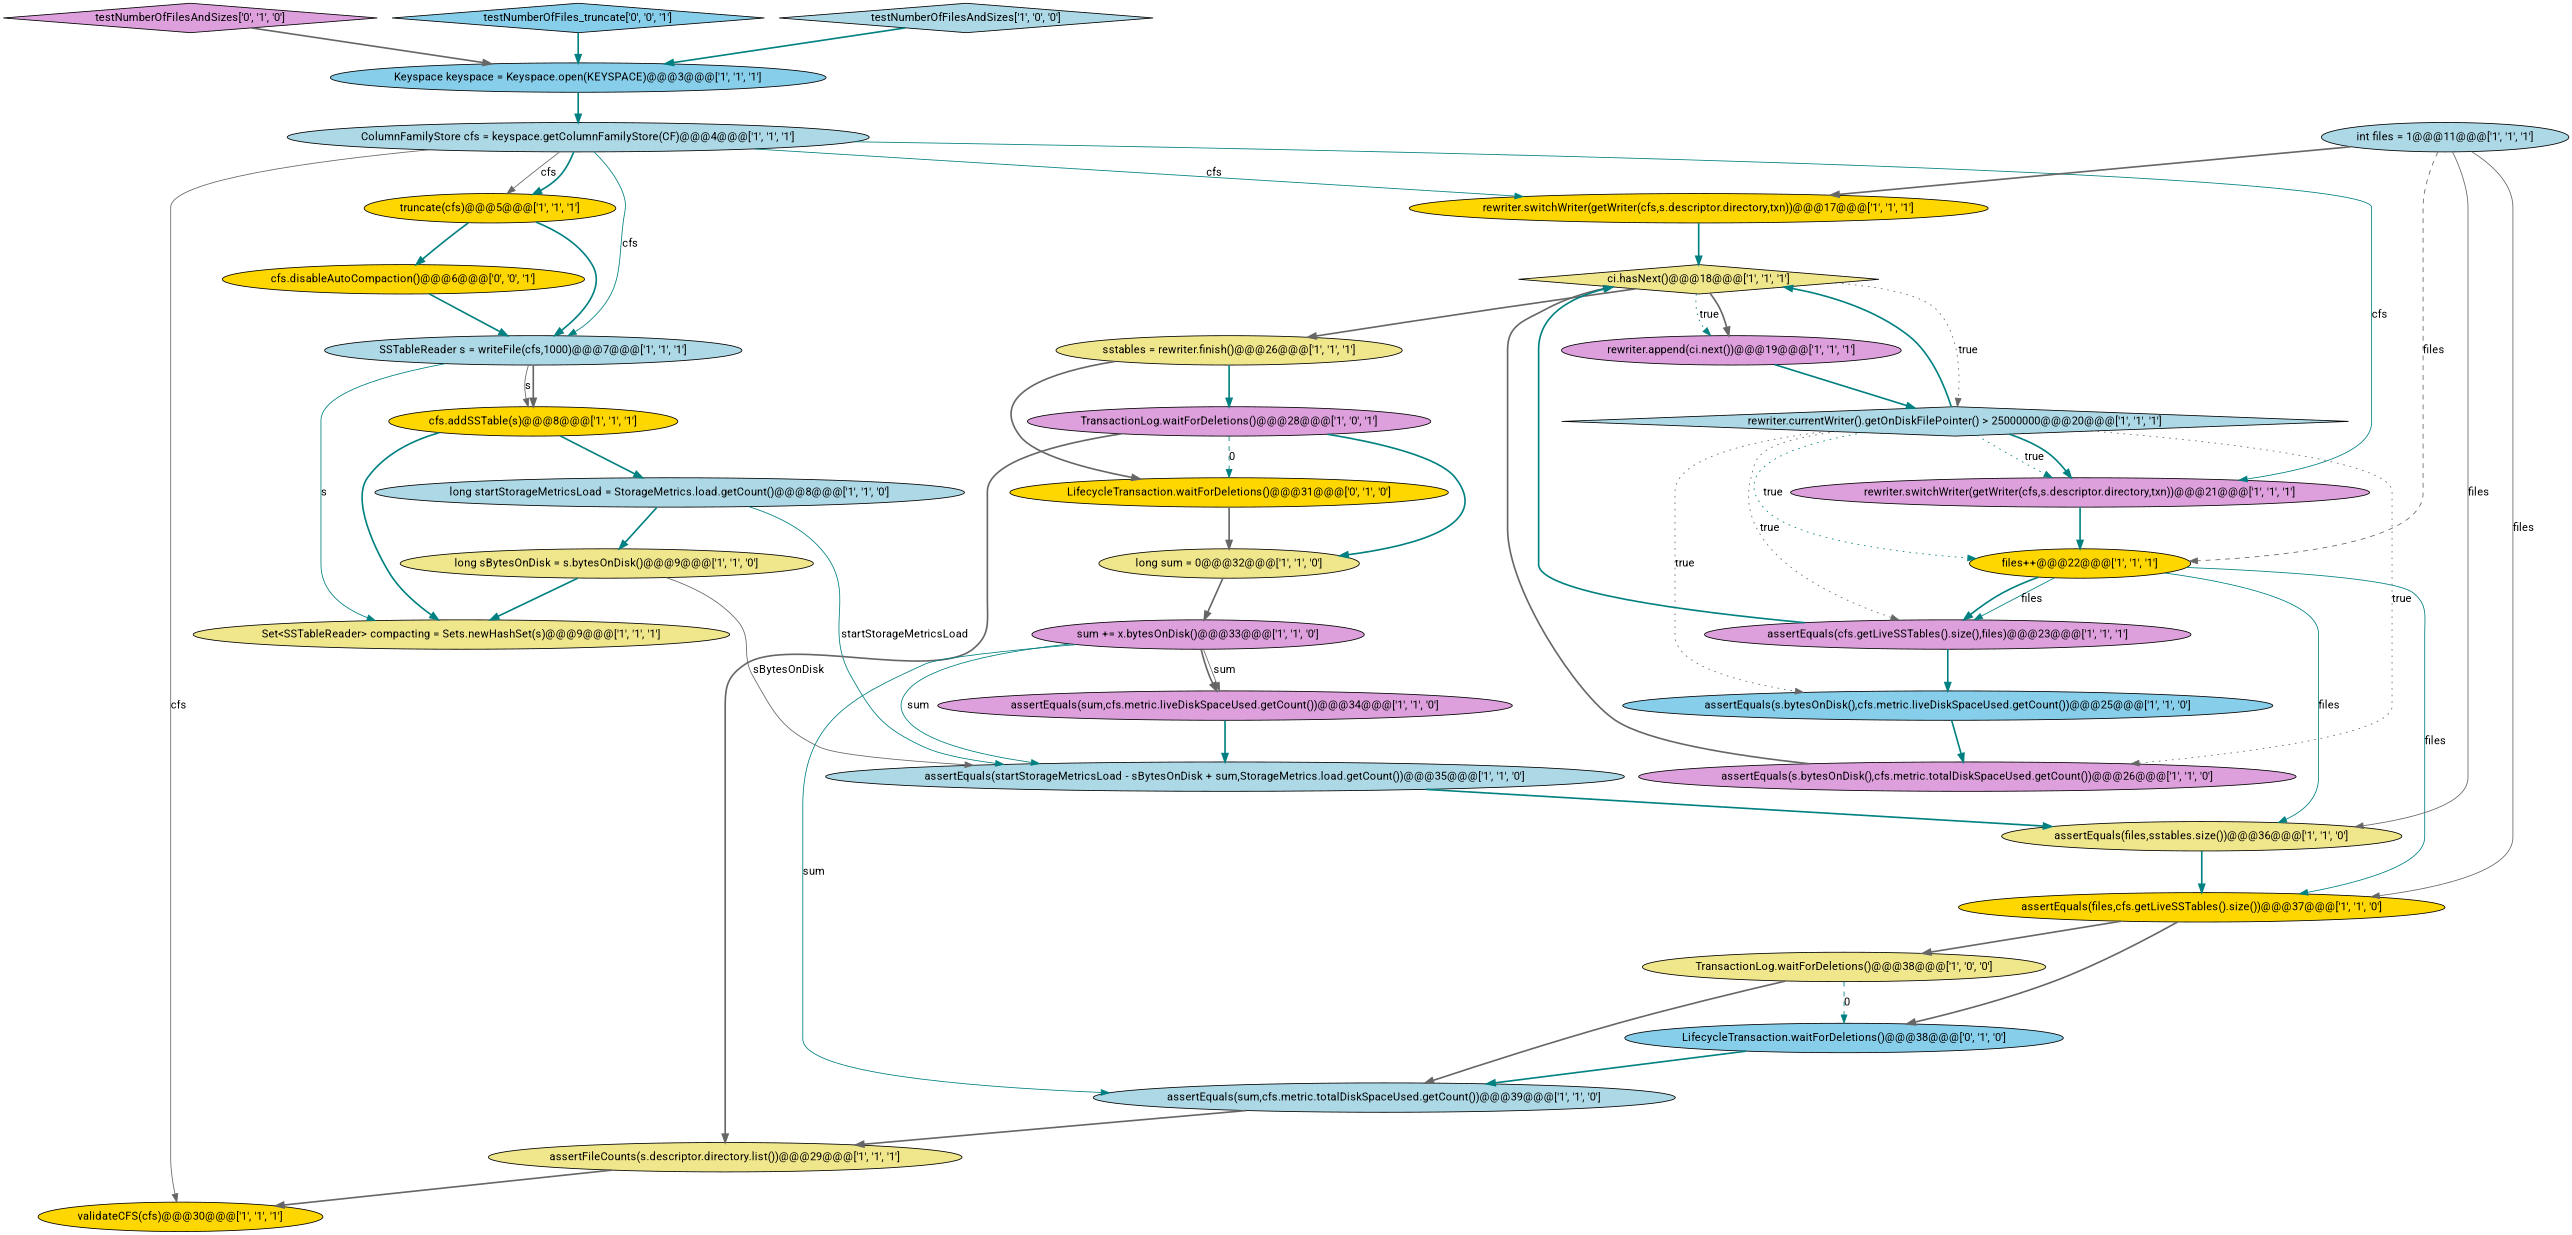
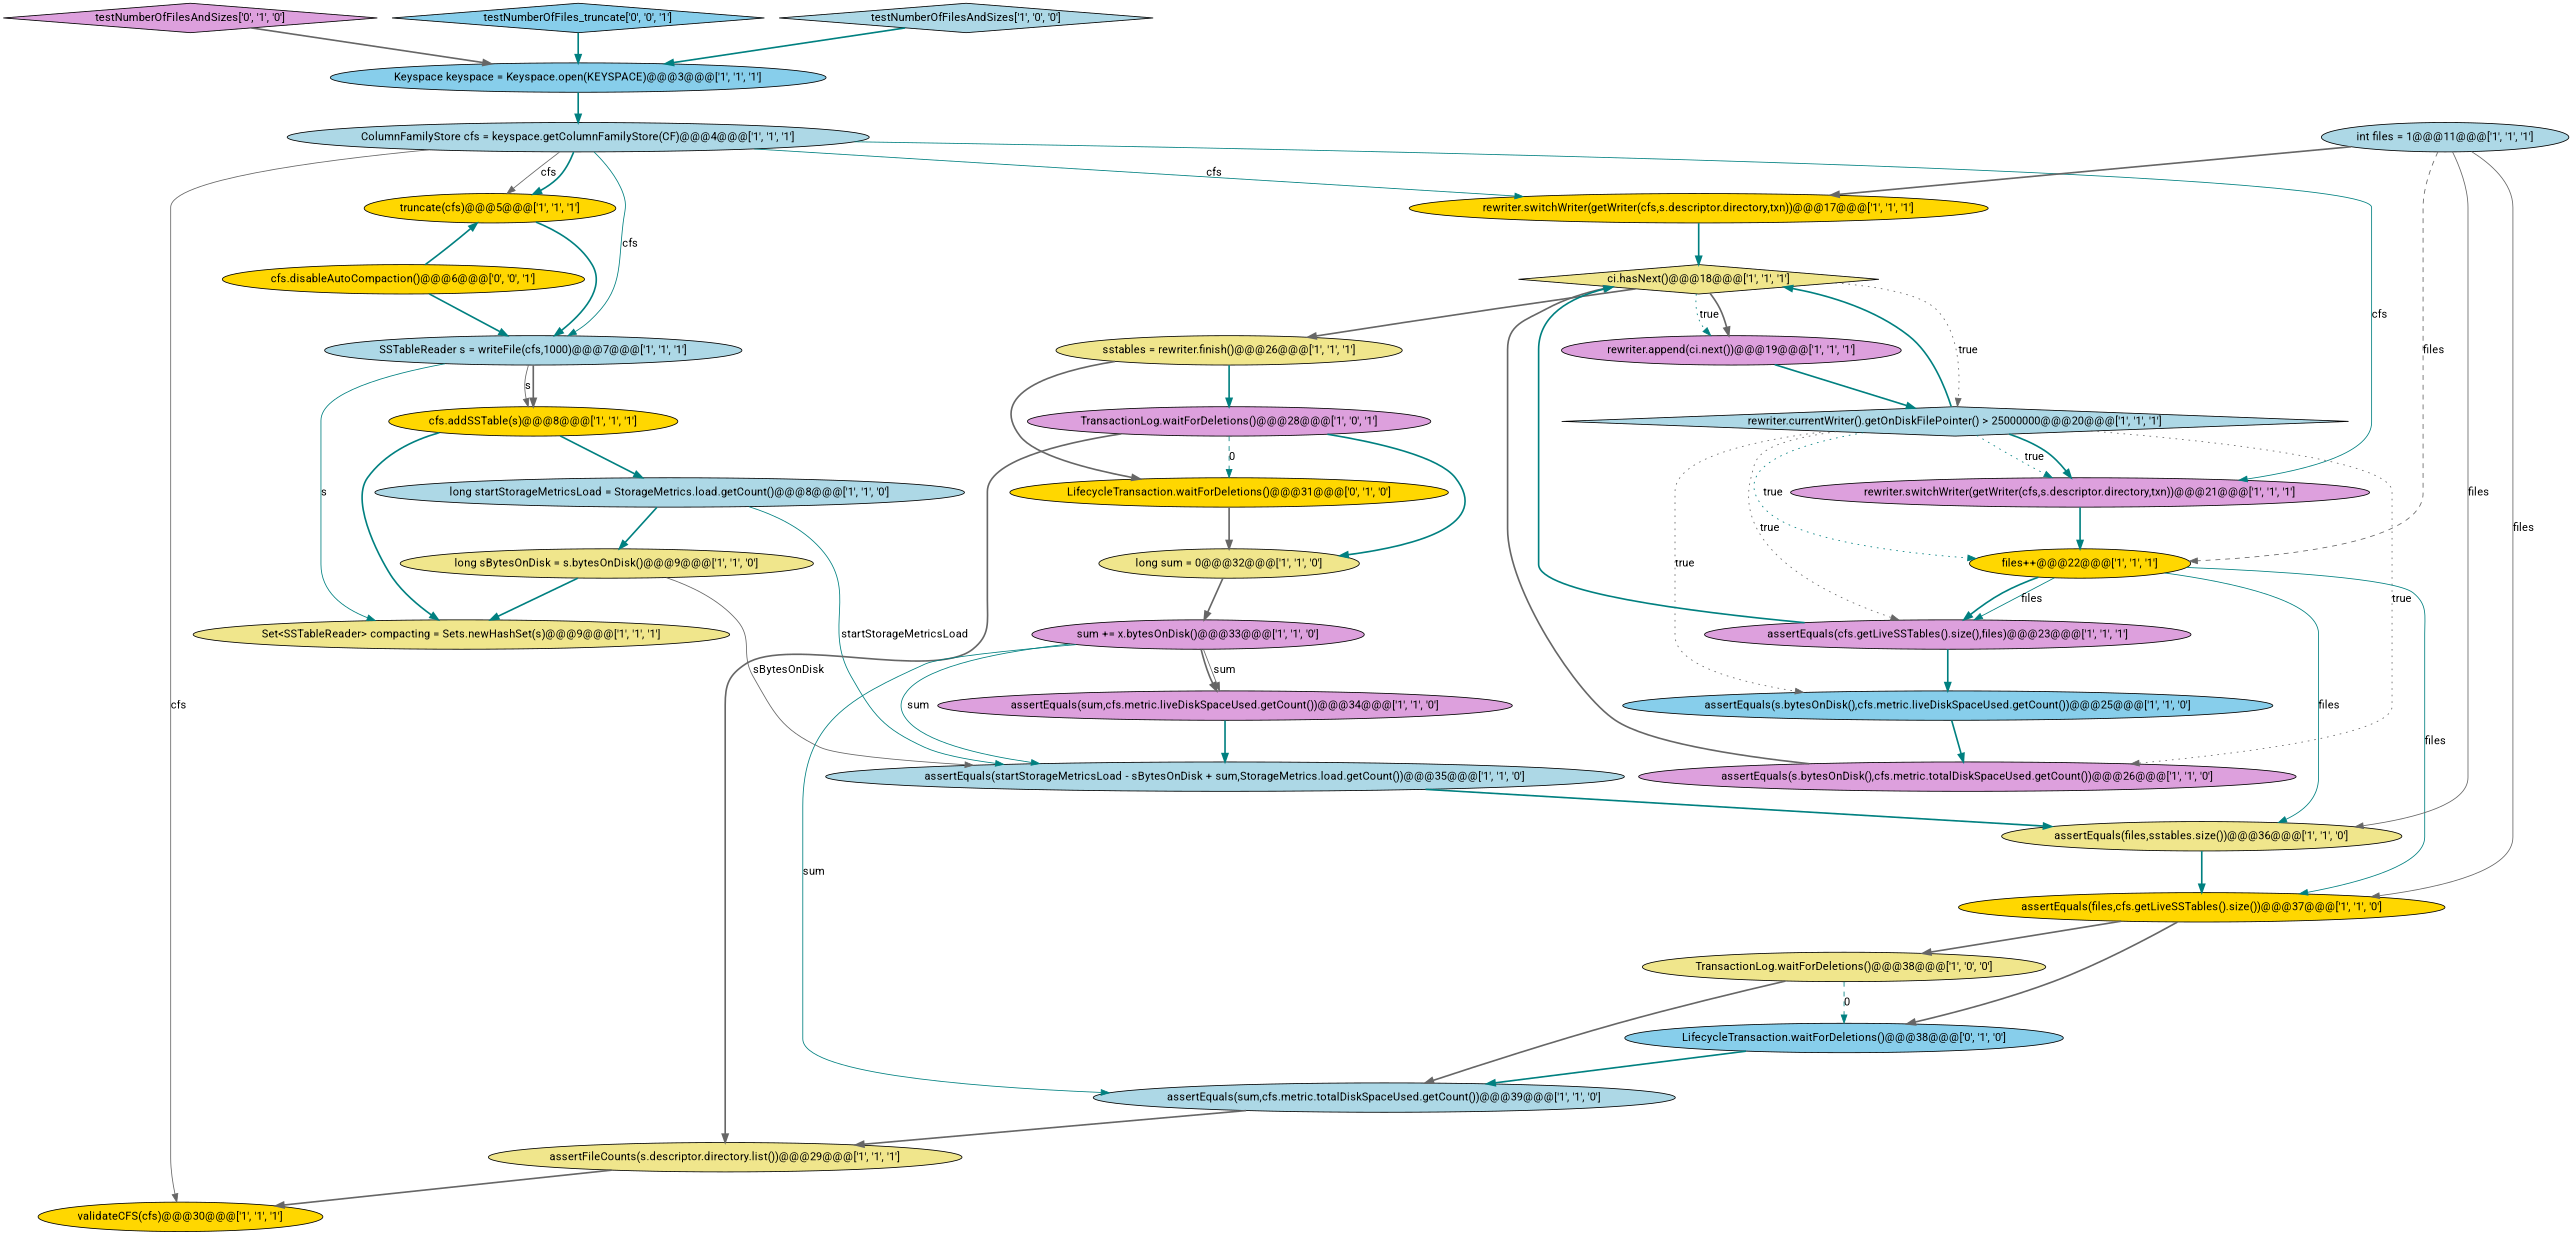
  digraph {
    fontname=Roboto
    node [fillcolor=gold fontname=Roboto shape=ellipse style=filled]
    edge [color=teal fontname=Roboto style=bold]
    n1 [label="cfs.addSSTable(s)@@@8@@@['1', '1', '1']"]
    n2 [fillcolor=lightblue label="long startStorageMetricsLoad = StorageMetrics.load.getCount()@@@8@@@['1', '1', '0']"]
    n3 [fillcolor=khaki label="Set<SSTableReader> compacting = Sets.newHashSet(s)@@@9@@@['1', '1', '1']"]
    n4 [fillcolor=lightblue label="assertEquals(startStorageMetricsLoad - sBytesOnDisk + sum,StorageMetrics.load.getCount())@@@35@@@['1', '1', '0']"]
    n5 [fillcolor=khaki label="long sBytesOnDisk = s.bytesOnDisk()@@@9@@@['1', '1', '0']"]
    n6 [label="rewriter.switchWriter(getWriter(cfs,s.descriptor.directory,txn))@@@17@@@['1', '1', '1']"]
    n7 [fillcolor=khaki label="ci.hasNext()@@@18@@@['1', '1', '1']" shape=diamond]
    n8 [fillcolor=khaki label="sstables = rewriter.finish()@@@26@@@['1', '1', '1']"]
    n9 [fillcolor=plum label="rewriter.append(ci.next())@@@19@@@['1', '1', '1']"]
    n10 [fillcolor=lightblue label="rewriter.currentWriter().getOnDiskFilePointer() > 25000000@@@20@@@['1', '1', '1']" shape=diamond]
    n11 [label="truncate(cfs)@@@5@@@['1', '1', '1']"]
    n12 [fillcolor=lightblue label="SSTableReader s = writeFile(cfs,1000)@@@7@@@['1', '1', '1']"]
    n13 [label="cfs.disableAutoCompaction()@@@6@@@['0', '0', '1']"]
    n14 [label="validateCFS(cfs)@@@30@@@['1', '1', '1']"]
    n15 [fillcolor=plum label="TransactionLog.waitForDeletions()@@@28@@@['1', '0', '1']"]
    n16 [label="LifecycleTransaction.waitForDeletions()@@@31@@@['0', '1', '0']"]
    n17 [fillcolor=plum label="rewriter.switchWriter(getWriter(cfs,s.descriptor.directory,txn))@@@21@@@['1', '1', '1']"]
    n18 [fillcolor=plum label="assertEquals(s.bytesOnDisk(),cfs.metric.totalDiskSpaceUsed.getCount())@@@26@@@['1', '1', '0']"]
    n19 [label="files++@@@22@@@['1', '1', '1']"]
    n20 [fillcolor=plum label="assertEquals(cfs.getLiveSSTables().size(),files)@@@23@@@['1', '1', '1']"]
    n21 [fillcolor=skyblue label="assertEquals(s.bytesOnDisk(),cfs.metric.liveDiskSpaceUsed.getCount())@@@25@@@['1', '1', '0']"]
    n22 [fillcolor=plum label="assertEquals(sum,cfs.metric.liveDiskSpaceUsed.getCount())@@@34@@@['1', '1', '0']"]
    n23 [fillcolor=khaki label="assertEquals(files,sstables.size())@@@36@@@['1', '1', '0']"]
    n24 [fillcolor=lightblue label="ColumnFamilyStore cfs = keyspace.getColumnFamilyStore(CF)@@@4@@@['1', '1', '1']"]
    n25 [fillcolor=plum label="sum += x.bytesOnDisk()@@@33@@@['1', '1', '0']"]
    n26 [fillcolor=lightblue label="assertEquals(sum,cfs.metric.totalDiskSpaceUsed.getCount())@@@39@@@['1', '1', '0']"]
    n27 [fillcolor=khaki label="assertFileCounts(s.descriptor.directory.list())@@@29@@@['1', '1', '1']"]
    n28 [fillcolor=khaki label="long sum = 0@@@32@@@['1', '1', '0']"]
    n29 [fillcolor=plum label="testNumberOfFilesAndSizes['0', '1', '0']" shape=diamond]
    n30 [fillcolor=skyblue label="Keyspace keyspace = Keyspace.open(KEYSPACE)@@@3@@@['1', '1', '1']"]
    n31 [fillcolor=skyblue label="testNumberOfFiles_truncate['0', '0', '1']" shape=diamond]
    n32 [label="assertEquals(files,cfs.getLiveSSTables().size())@@@37@@@['1', '1', '0']"]
    n33 [fillcolor=skyblue label="LifecycleTransaction.waitForDeletions()@@@38@@@['0', '1', '0']"]
    n34 [fillcolor=khaki label="TransactionLog.waitForDeletions()@@@38@@@['1', '0', '0']"]
    n35 [fillcolor=lightblue label="int files = 1@@@11@@@['1', '1', '1']"]
    n36 [fillcolor=lightblue label="testNumberOfFilesAndSizes['1', '0', '0']" shape=diamond]
    n1 -> n2
    n1 -> n3
    n2 -> n4 [label=startStorageMetricsLoad style=solid]
    n2 -> n5
    n4 -> n23
    n5 -> n3
    n5 -> n4 [color=gray40 label=sBytesOnDisk style=solid]
    n6 -> n7
    n7 -> n8 [color=gray40]
    n7 -> n9 [label=true style=dotted]
    n7 -> n9 [color=gray40]
    n7 -> n10 [color=gray40 label=true style=dotted]
    n8 -> n15
    n8 -> n16 [color=gray40]
    n9 -> n10
    n10 -> n7
    n10 -> n17 [label=true style=dotted]
    n10 -> n17
    n10 -> n18 [color=gray40 label=true style=dotted]
    n10 -> n19 [label=true style=dotted]
    n10 -> n20 [color=gray40 label=true style=dotted]
    n10 -> n21 [color=gray40 label=true style=dotted]
    n11 -> n12
-   n11 -> n13
+   n13 -> n11
    n12 -> n1 [color=gray40]
    n12 -> n1 [color=gray40 label=s style=solid]
    n12 -> n3 [label=s style=solid]
    n13 -> n12
    n15 -> n16 [label=0 style=dashed]
    n15 -> n27 [color=gray40]
    n15 -> n28
    n16 -> n28 [color=gray40]
    n17 -> n19
    n18 -> n7 [color=gray40]
    n19 -> n20 [label=files style=solid]
    n19 -> n20
    n19 -> n23 [label=files style=solid]
    n19 -> n32 [label=files style=solid]
    n20 -> n7
    n20 -> n21
    n21 -> n18
    n22 -> n4
    n23 -> n32
    n24 -> n6 [label=cfs style=solid]
    n24 -> n11 [color=gray40 label=cfs style=solid]
    n24 -> n11
    n24 -> n12 [label=cfs style=solid]
    n24 -> n14 [color=gray40 label=cfs style=solid]
    n24 -> n17 [label=cfs style=solid]
    n25 -> n4 [label=sum style=solid]
    n25 -> n22 [color=gray40 label=sum style=solid]
    n25 -> n22 [color=gray40]
    n25 -> n26 [label=sum style=solid]
    n26 -> n27 [color=gray40]
    n27 -> n14 [color=gray40]
    n28 -> n25 [color=gray40]
    n29 -> n30 [color=gray40]
    n30 -> n24
    n31 -> n30
    n32 -> n33 [color=gray40]
    n32 -> n34 [color=gray40]
    n33 -> n26
    n34 -> n26 [color=gray40]
    n34 -> n33 [label=0 style=dashed]
    n35 -> n6 [color=gray40]
    n35 -> n19 [color=gray40 label=files style=dashed]
    n35 -> n23 [color=gray40 label=files style=solid]
    n35 -> n32 [color=gray40 label=files style=solid]
    n36 -> n30
  }
